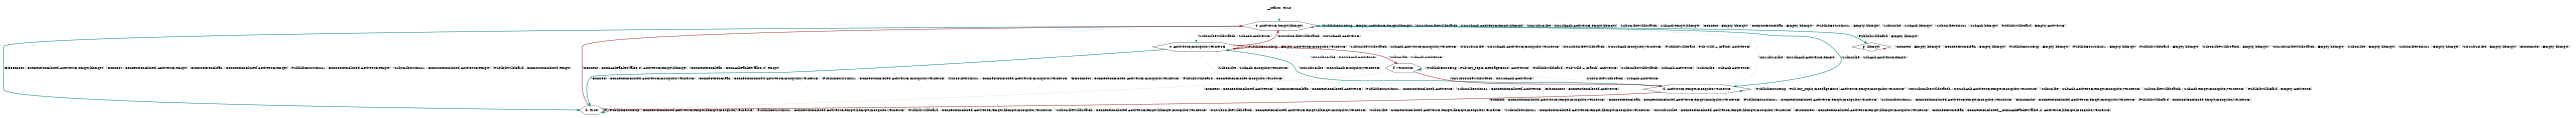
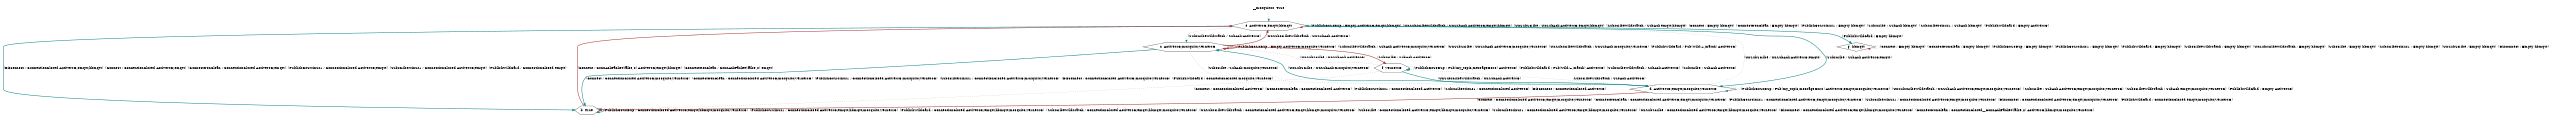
  digraph {
    node [feature=True shape=hexagon]
    edge [color=teal style=bold]
-   n1 [label="__start0  True" shape=none]
+   n1 [label="__mosquito0  True" shape=none]
    n2 [feature="ActiveMQ|emqtt|hbmqtt" label="e  ActiveMQ|emqtt|hbmqtt"]
    n3 [label="b  True"]
    n4 [feature="ActiveMQ|mosquito|VerneMQ" label="c  ActiveMQ|mosquito|VerneMQ"]
    n5 [feature="ActiveMQ|emqtt|mosquito|VerneMQ" label="d  ActiveMQ|emqtt|mosquito|VerneMQ"]
    n6 [feature=ActiveMQ label="f  VerneMQ"]
    n7 [feature=hbmqtt label="g  hbmqtt" shape=diamond]
    n1 -> n2 [style=dotted]
    n2 -> n2 [color=brown label="(PublishQoS0Dup / Empty ActiveMQ|emqtt|hbmqtt)  (UnSubscribeWildMatch / UnSubAck ActiveMQ|emqtt|hbmqtt)  (UnSubScribe / UnSubAck ActiveMQ|emqtt|hbmqtt)  (SubscribeWildMatch / SubAck emqtt|hbmqtt)  (Connect / Empty hbmqtt)  (ConnectNonClean / Empty hbmqtt)  (PublishQoSMinus1 / Empty hbmqtt)  (Subscribe / SubAck hbmqtt)  (SubscribeMinus1 / SubAck hbmqtt)  (PublishWildCard / Empty ActiveMQ)  " style=dotted]
    n2 -> n3 [label="(Disconnect / ConnectionClosed ActiveMQ|emqtt|hbmqtt)  (Connect / ConnectionClosed ActiveMQ|emqtt)  (ConnectNonClean / ConnectionClosed ActiveMQ|emqtt)  (PublishQoSMinus1 / ConnectionClosed ActiveMQ|emqtt)  (SubscribeMinus1 / ConnectionClosed ActiveMQ|emqtt)  (PublishWildCard / ConnectionClosed emqtt)  "]
    n2 -> n4 [label="(SubscribeWildMatch / SubAck ActiveMQ)  " style=dotted]
    n2 -> n5 [label="(Subscribe / SubAck ActiveMQ|emqtt)  "]
    n2 -> n7 [label="(PublishWildCard / Empty hbmqtt)  "]
    n3 -> n2 [color=brown label="(Connect / ConnAckPacket(false,0) ActiveMQ|emqtt|hbmqtt)  (ConnectNonClean / ConnAckPacket(false,0) emqtt)  "]
    n3 -> n3 [label="(PublishQoS0Dup / ConnectionClosed ActiveMQ|emqtt|hbmqtt|mosquito|VerneMQ)  (PublishQoSMinus1 / ConnectionClosed ActiveMQ|emqtt|hbmqtt|mosquito|VerneMQ)  (PublishWildCard / ConnectionClosed ActiveMQ|emqtt|hbmqtt|mosquito|VerneMQ)  (SubscribeWildMatch / ConnectionClosed ActiveMQ|emqtt|hbmqtt|mosquito|VerneMQ)  (UnSubscribeWildMatch / ConnectionClosed ActiveMQ|emqtt|hbmqtt|mosquito|VerneMQ)  (Subscribe / ConnectionClosed ActiveMQ|emqtt|hbmqtt|mosquito|VerneMQ)  (SubscribeMinus1 / ConnectionClosed ActiveMQ|emqtt|hbmqtt|mosquito|VerneMQ)  (UnSubScribe / ConnectionClosed ActiveMQ|emqtt|hbmqtt|mosquito|VerneMQ)  (Disconnect / ConnectionClosed ActiveMQ|emqtt|hbmqtt|mosquito|VerneMQ)  (ConnectNonClean / ConnectionClosed__ConnAckPacket(false,2) ActiveMQ|hbmqtt|mosquito|VerneMQ)  "]
    n4 -> n2 [color=brown label="(UnSubscribeWildMatch / UnSubAck ActiveMQ)  "]
    n4 -> n3 [label="(Connect / ConnectionClosed ActiveMQ|mosquito|VerneMQ)  (ConnectNonClean / ConnectionClosed ActiveMQ|mosquito|VerneMQ)  (PublishQoSMinus1 / ConnectionClosed ActiveMQ|mosquito|VerneMQ)  (SubscribeMinus1 / ConnectionClosed ActiveMQ|mosquito|VerneMQ)  (Disconnect / ConnectionClosed ActiveMQ|mosquito|VerneMQ)  (PublishWildCard / ConnectionClosed mosquito|VerneMQ)  "]
    n4 -> n4 [color=brown label="(PublishQoS0Dup / Empty ActiveMQ|mosquito|VerneMQ)  (SubscribeWildMatch / SubAck ActiveMQ|mosquito|VerneMQ)  (UnSubScribe / UnSubAck ActiveMQ|mosquito|VerneMQ)  (UnSubscribeWildMatch / UnSubAck mosquito|VerneMQ)  (PublishWildCard / Pub(wild/+,match) ActiveMQ)  "]
    n4 -> n5 [label="(Subscribe / SubAck mosquito|VerneMQ)  " style=dotted]
    n4 -> n6 [color=brown label="(Subscribe / SubAck ActiveMQ)  "]
    n5 -> n2 [label="(UnSubScribe / UnSubAck ActiveMQ|emqtt)  " style=dotted]
    n5 -> n3 [color=brown label="(Connect / ConnectionClosed ActiveMQ|emqtt|mosquito|VerneMQ)  (ConnectNonClean / ConnectionClosed ActiveMQ|emqtt|mosquito|VerneMQ)  (PublishQoSMinus1 / ConnectionClosed ActiveMQ|emqtt|mosquito|VerneMQ)  (SubscribeMinus1 / ConnectionClosed ActiveMQ|emqtt|mosquito|VerneMQ)  (Disconnect / ConnectionClosed ActiveMQ|emqtt|mosquito|VerneMQ)  (PublishWildCard / ConnectionClosed emqtt|mosquito|VerneMQ)  "]
    n5 -> n4 [label="(UnSubScribe / UnSubAck mosquito|VerneMQ)  "]
    n5 -> n5 [label="(PublishQoS0Dup / Pub(my_topic,messageQos0) ActiveMQ|emqtt|mosquito|VerneMQ)  (UnSubscribeWildMatch / UnSubAck ActiveMQ|emqtt|mosquito|VerneMQ)  (Subscribe / SubAck ActiveMQ|emqtt|mosquito|VerneMQ)  (SubscribeWildMatch / SubAck emqtt|mosquito|VerneMQ)  (PublishWildCard / Empty ActiveMQ)  " style=dotted]
    n5 -> n6 [label="(SubscribeWildMatch / SubAck ActiveMQ)  " style=dotted]
    n6 -> n3 [color=brown label="(Connect / ConnectionClosed ActiveMQ)  (ConnectNonClean / ConnectionClosed ActiveMQ)  (PublishQoSMinus1 / ConnectionClosed ActiveMQ)  (SubscribeMinus1 / ConnectionClosed ActiveMQ)  (Disconnect / ConnectionClosed ActiveMQ)  " style=dotted]
    n6 -> n4 [color=brown label="(UnSubScribe / UnSubAck ActiveMQ)  " style=dotted]
-   n6 -> n5 [color=brown label="(UnSubscribeWildMatch / UnSubAck ActiveMQ)  "]
+   n6 -> n5 [label="(UnSubscribeWildMatch / UnSubAck ActiveMQ)  "]
    n6 -> n6 [label="(PublishQoS0Dup / Pub(my_topic,messageQos0) ActiveMQ)  (PublishWildCard / Pub(wild/+,match) ActiveMQ)  (SubscribeWildMatch / SubAck ActiveMQ)  (Subscribe / SubAck ActiveMQ)  " style=dotted]
    n7 -> n7 [color=brown label="(Connect / Empty hbmqtt)  (ConnectNonClean / Empty hbmqtt)  (PublishQoS0Dup / Empty hbmqtt)  (PublishQoSMinus1 / Empty hbmqtt)  (PublishWildCard / Empty hbmqtt)  (SubscribeWildMatch / Empty hbmqtt)  (UnSubscribeWildMatch / Empty hbmqtt)  (Subscribe / Empty hbmqtt)  (SubscribeMinus1 / Empty hbmqtt)  (UnSubScribe / Empty hbmqtt)  (Disconnect / Empty hbmqtt)  " style=dotted]
  }
